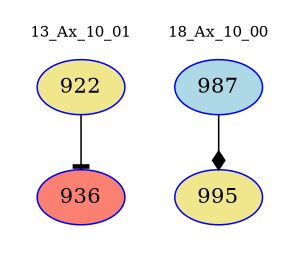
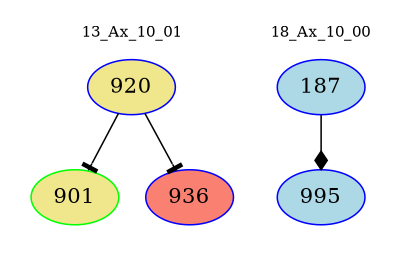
  digraph {
    node [color=blue fillcolor=khaki style=filled]
    edge [arrowhead=tee color=black]
-   n1 [label=922]
+   n1 [label=920]
+   n2 [color=green label=901]
    n3 [fillcolor=salmon label=936]
-   n4 [fillcolor=lightblue label=987]
-   n5 [label=995]
+   n4 [fillcolor=lightblue label=187]
+   n5 [fillcolor=lightblue label=995]
    subgraph cluster_1 {
      color=white
      fontsize=10
      label="13_Ax_10_01"
      n1
+     n2
      n3
    }
    subgraph cluster_2 {
      color=white
      fontsize=10
      label="18_Ax_10_00"
      n4
      n5
    }
+   n1 -> n2
    n1 -> n3
    n4 -> n5 [arrowhead=diamond]
  }
